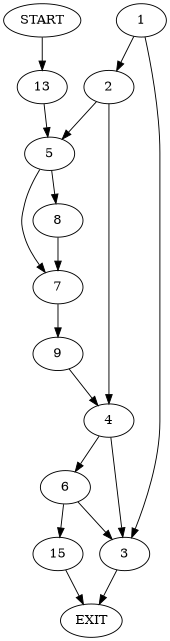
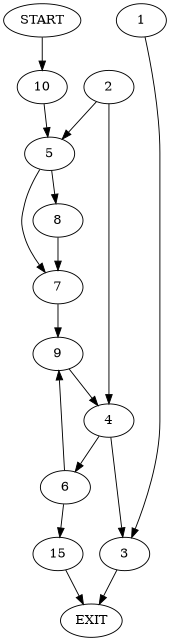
  digraph {
    n1 [label=START]
-   10 [label=13]
+   10
    1
    2
    3
    5
    n7 [label=EXIT]
    4
    6
    7
    8
    n12 [label=15]
    9
    n1 -> 10
    10 -> 5
-   1 -> 2
    1 -> 3
    2 -> 5
    2 -> 4
    3 -> n7
    5 -> 7
    5 -> 8
    4 -> 3
    4 -> 6
-   6 -> 3
+   6 -> 9
    6 -> n12
    7 -> 9
    8 -> 7
    n12 -> n7
    9 -> 4
  }
